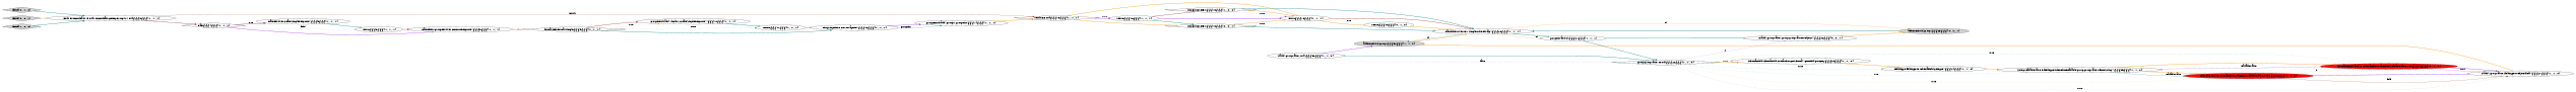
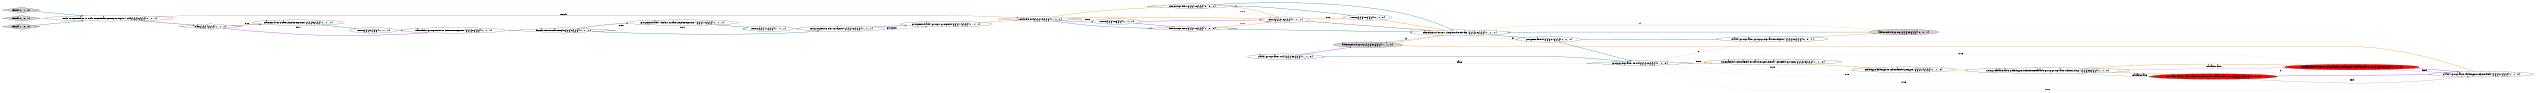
  digraph {
    rankdir=LR
    node [fillcolor=white shape=ellipse style=filled]
    edge [arrowhead=odot color=darkorange style=bold]
    n1 [label="nl.add(\"groupValue\",null)@@@30@@@['1', '1', '0']"]
    n2 [fillcolor=lightgray label="addDocList(nl,group)@@@32@@@['1', '1', '0']"]
    n3 [label="NamedList nl = new SimpleOrderedMap()@@@20@@@['1', '1', '1']"]
    n4 [fillcolor=red label="IndexableField field = schemaField.createField(readableValue,0.0f)@@@26@@@['0', '1', '0']"]
    n5 [label="nl.add(\"groupValue\",fieldType.toObject(field))@@@27@@@['1', '1', '0']"]
    n6 [label="mainResult = createSimpleResponse()@@@5@@@['1', '1', '1']"]
    n7 [label="return@@@6@@@['1', '1', '1']"]
    n8 [label="NamedList groupResult = commonResponse()@@@8@@@['1', '1', '1']"]
    n9 [label="format == Format.simple@@@9@@@['1', '1', '1']" shape=diamond]
    n10 [fillcolor=lightgray label="finish['0', '1', '0']" shape=diamond]
    n11 [label="result = secondPass != null? secondPass.getTopGroups(0): null@@@3@@@['1', '1', '1']"]
    n12 [label="result == null@@@15@@@['1', '1', '1']" shape=diamond]
    n13 [label="main@@@4@@@['1', '1', '1']" shape=diamond]
    n14 [label="groupResult.add(\"doclist\",createSimpleResponse())@@@10@@@['1', '1', '1']"]
    n15 [label="return@@@11@@@['1', '1', '1']"]
    n16 [label="List groupList = new ArrayList()@@@13@@@['1', '1', '1']"]
    n17 [label="groupResult.add(\"groups\",groupList)@@@14@@@['1', '1', '1']"]
    n18 [label="numGroups == 0@@@18@@@['0', '0', '1']" shape=diamond]
    n19 [label="return@@@18@@@['1', '1', '1']"]
    n20 [label="numGroups == 0@@@18@@@['1', '0', '0']" shape=diamond]
    n21 [label="return@@@16@@@['1', '1', '1']"]
    n22 [label="groupList.add(nl)@@@21@@@['1', '1', '1']"]
    n23 [fillcolor=lightgray label="addDocList(nl,group)@@@23@@@['0', '0', '1']"]
    n24 [label="return@@@18@@@['0', '1', '0']"]
    n25 [label="nl.add(\"groupValue\",group.groupValue.toObject())@@@22@@@['0', '0', '1']"]
    n26 [label="group.groupValue != null@@@22@@@['1', '1', '0']" shape=diamond]
    n27 [label="String readableValue = fieldType.indexedToReadable(group.groupValue.utf8ToString())@@@25@@@['1', '1', '0']"]
    n28 [fillcolor=red label="Fieldable field = schemaField.createField(readableValue,0.0f)@@@26@@@['1', '0', '0']"]
    n29 [label="FieldType fieldType = schemaField.getType()@@@24@@@['1', '1', '0']"]
    n30 [label="SchemaField schemaField = searcher.getSchema().getField(groupBy)@@@23@@@['1', '1', '0']"]
    n31 [fillcolor=lightgray label="finish['0', '0', '1']" shape=diamond]
    n32 [fillcolor=lightgray label="finish['1', '0', '0']" shape=diamond]
    n1 -> n2 [arrowhead=dot color=purple]
    n2 -> n3
    n3 -> n2 [arrowhead=dot color=teal label=nl style=solid]
    n3 -> n22 [color=teal]
    n3 -> n22 [arrowhead=dot label=nl style=solid]
    n3 -> n23 [label=nl style=solid]
    n4 -> n5 [color=purple label=field style=solid]
    n4 -> n5 [arrowhead=dot color=purple]
    n5 -> n2
    n6 -> n7 [color=teal]
    n7 -> n8 [arrowhead=dot color=brown]
    n8 -> n9 [color=brown]
    n9 -> n14 [arrowhead=dot label=true style=dotted]
    n9 -> n14 [arrowhead=dot color=brown]
-   n9 -> n15 [arrowhead=dot color=teal label=true style=dotted]
+   n9 -> n15 [arrowhead=dot color=teal label=field style=dotted]
    n9 -> n16 [arrowhead=dot color=teal]
    n10 -> n11 [arrowhead=dot color=teal]
    n11 -> n12 [arrowhead=dot color=brown label=result style=solid]
    n11 -> n13 [arrowhead=dot color=brown]
    n12 -> n18
    n12 -> n19
+   n12 -> n20 [arrowhead=dot color=teal]
    n12 -> n21 [arrowhead=dot color=purple]
    n12 -> n21 [color=purple label=true style=dotted]
    n13 -> n6 [arrowhead=dot color=purple label=true style=dotted]
    n13 -> n6 [color=brown]
    n13 -> n7 [color=purple label=field style=dotted]
    n13 -> n8 [color=purple]
    n14 -> n15 [color=teal]
    n15 -> n16 [color=brown]
    n16 -> n17 [arrowhead=dot color=purple]
    n16 -> n17 [arrowhead=dot color=teal label=groupList style=solid]
    n17 -> n12 [arrowhead=dot]
    n18 -> n3 [color=teal]
    n18 -> n19
    n18 -> n19 [color=brown label=true style=dotted]
    n19 -> n3 [color=brown]
    n19 -> n24
    n19 -> n24 [label=true style=dotted]
    n20 -> n3 [arrowhead=dot color=teal]
    n20 -> n19 [arrowhead=dot color=purple label=true style=dotted]
    n20 -> n19 [arrowhead=dot]
-   n21 -> n18 [arrowhead=dot color=teal]
+   n24 -> n18 [arrowhead=dot color=teal]
    n21 -> n19 [arrowhead=dot color=purple]
    n21 -> n20 [color=brown]
    n22 -> n25 [color=teal]
    n22 -> n26 [arrowhead=dot color=teal]
    n23 -> n3 [arrowhead=dot color=teal]
    n24 -> n3
    n25 -> n23
    n26 -> n1 [color=teal]
    n26 -> n1 [color=purple label=false style=dotted]
    n26 -> n4 [color=teal label=true style=dotted]
    n26 -> n5 [arrowhead=dot color=brown label=true style=dotted]
    n26 -> n25 [color=purple label=0 style=dashed]
    n26 -> n27 [color=teal label=true style=dotted]
    n26 -> n28 [label=true style=dotted]
    n26 -> n29 [color=teal label=true style=dotted]
    n26 -> n30 [color=brown label=true style=dotted]
    n26 -> n30 [arrowhead=dot]
    n27 -> n4 [arrowhead=dot color=purple label=readableValue style=solid]
    n27 -> n4 [arrowhead=dot]
    n27 -> n28 [arrowhead=dot]
    n27 -> n28 [arrowhead=dot color=teal label=readableValue style=solid]
    n28 -> n4 [arrowhead=dot label=0 style=dashed]
    n28 -> n5 [color=brown label=field style=solid]
    n28 -> n5 [color=purple]
    n29 -> n27 [arrowhead=dot]
    n30 -> n29
    n31 -> n11
    n32 -> n11 [arrowhead=dot color=teal]
  }
